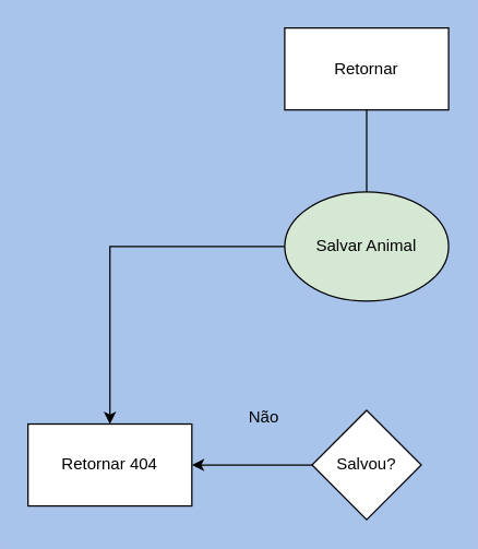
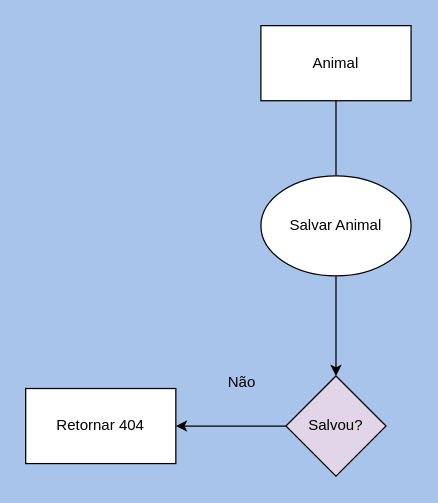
  <mxCell id="0" />
  <mxCell id="1" parent="0" />
- <mxCell id="2" value="" style="edgeStyle=orthogonalEdgeStyle;rounded=0;orthogonalLoop=1;jettySize=auto;html=1;" parent="1" source="3" target="8" edge="1"><mxGeometry relative="1" as="geometry" /></mxCell>
- <mxCell id="3" value="Salvar Animal" style="ellipse;whiteSpace=wrap;html=1;fillColor=#d5e8d4;" parent="1" vertex="1"><mxGeometry x="208" y="140" width="120" height="80" as="geometry" /></mxCell>
+ <mxCell id="2" value="" style="edgeStyle=orthogonalEdgeStyle;rounded=0;orthogonalLoop=1;jettySize=auto;html=1;" parent="1" source="3" target="7" edge="1"><mxGeometry relative="1" as="geometry" /></mxCell>
+ <mxCell id="3" value="Salvar Animal" style="ellipse;whiteSpace=wrap;html=1;" parent="1" vertex="1"><mxGeometry x="208" y="140" width="120" height="80" as="geometry" /></mxCell>
  <mxCell id="4" style="edgeStyle=orthogonalEdgeStyle;rounded=0;orthogonalLoop=1;jettySize=auto;html=1;endArrow=none;endFill=0;" parent="1" source="5" target="3" edge="1"><mxGeometry relative="1" as="geometry" /></mxCell>
- <mxCell id="5" value="Retornar" style="rounded=0;whiteSpace=wrap;html=1;" parent="1" vertex="1"><mxGeometry x="208" y="20" width="120" height="60" as="geometry" /></mxCell>
+ <mxCell id="5" value="Animal" style="rounded=0;whiteSpace=wrap;html=1;" parent="1" vertex="1"><mxGeometry x="208" y="20" width="120" height="60" as="geometry" /></mxCell>
  <mxCell id="6" value="" style="edgeStyle=orthogonalEdgeStyle;rounded=0;orthogonalLoop=1;jettySize=auto;html=1;" parent="1" source="7" target="8" edge="1"><mxGeometry relative="1" as="geometry" /></mxCell>
- <mxCell id="7" value="Salvou?" style="rhombus;whiteSpace=wrap;html=1;" parent="1" vertex="1"><mxGeometry x="228" y="300" width="80" height="80" as="geometry" /></mxCell>
+ <mxCell id="7" value="Salvou?" style="rhombus;whiteSpace=wrap;html=1;fillColor=#e1d5e7;" parent="1" vertex="1"><mxGeometry x="228" y="300" width="80" height="80" as="geometry" /></mxCell>
  <mxCell id="8" value="Retornar 404" style="whiteSpace=wrap;html=1;" parent="1" vertex="1"><mxGeometry x="20" y="310" width="120" height="60" as="geometry" /></mxCell>
  <mxCell id="9" value="Não" style="text;html=1;strokeColor=none;fillColor=none;align=center;verticalAlign=middle;whiteSpace=wrap;overflow=hidden;" parent="1" vertex="1"><mxGeometry x="153" y="295" width="80" height="20" as="geometry" /></mxCell>
